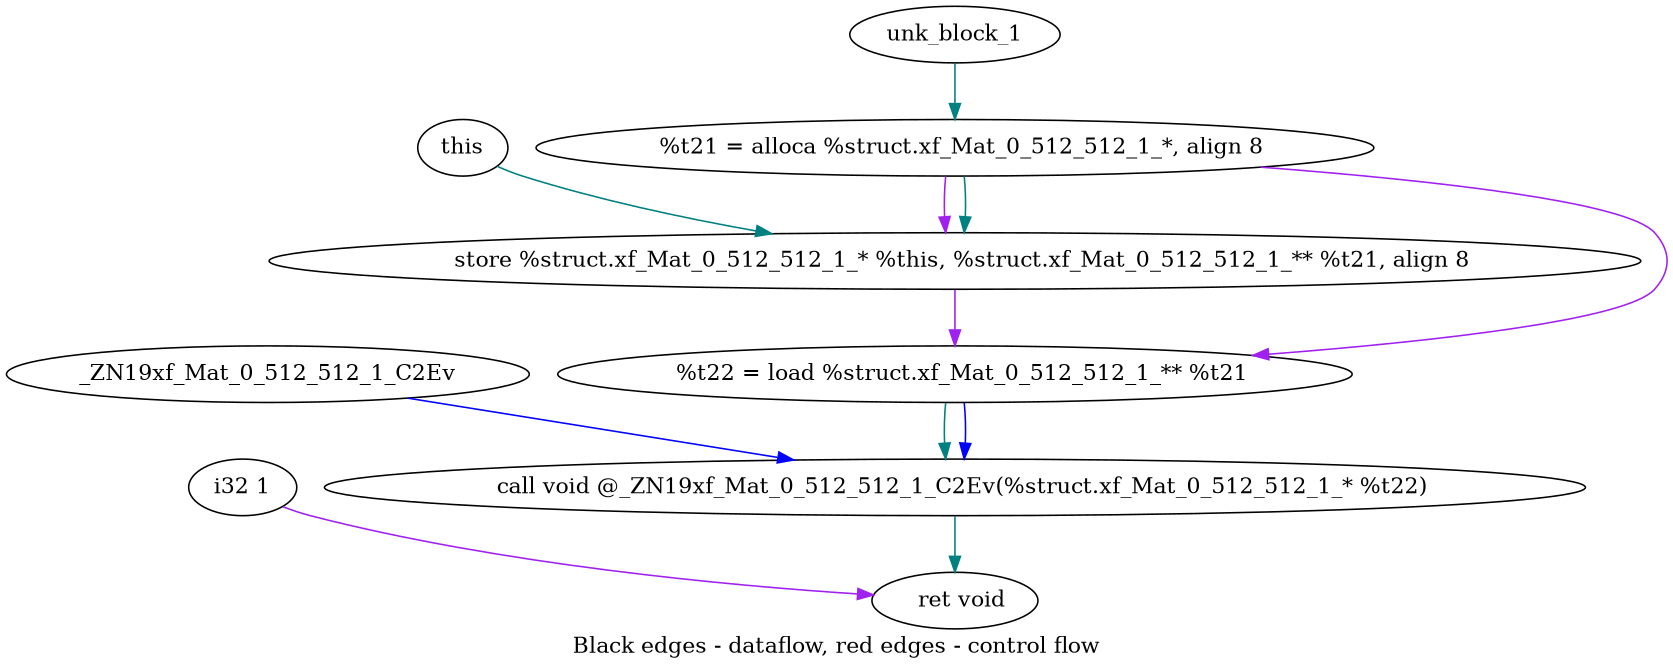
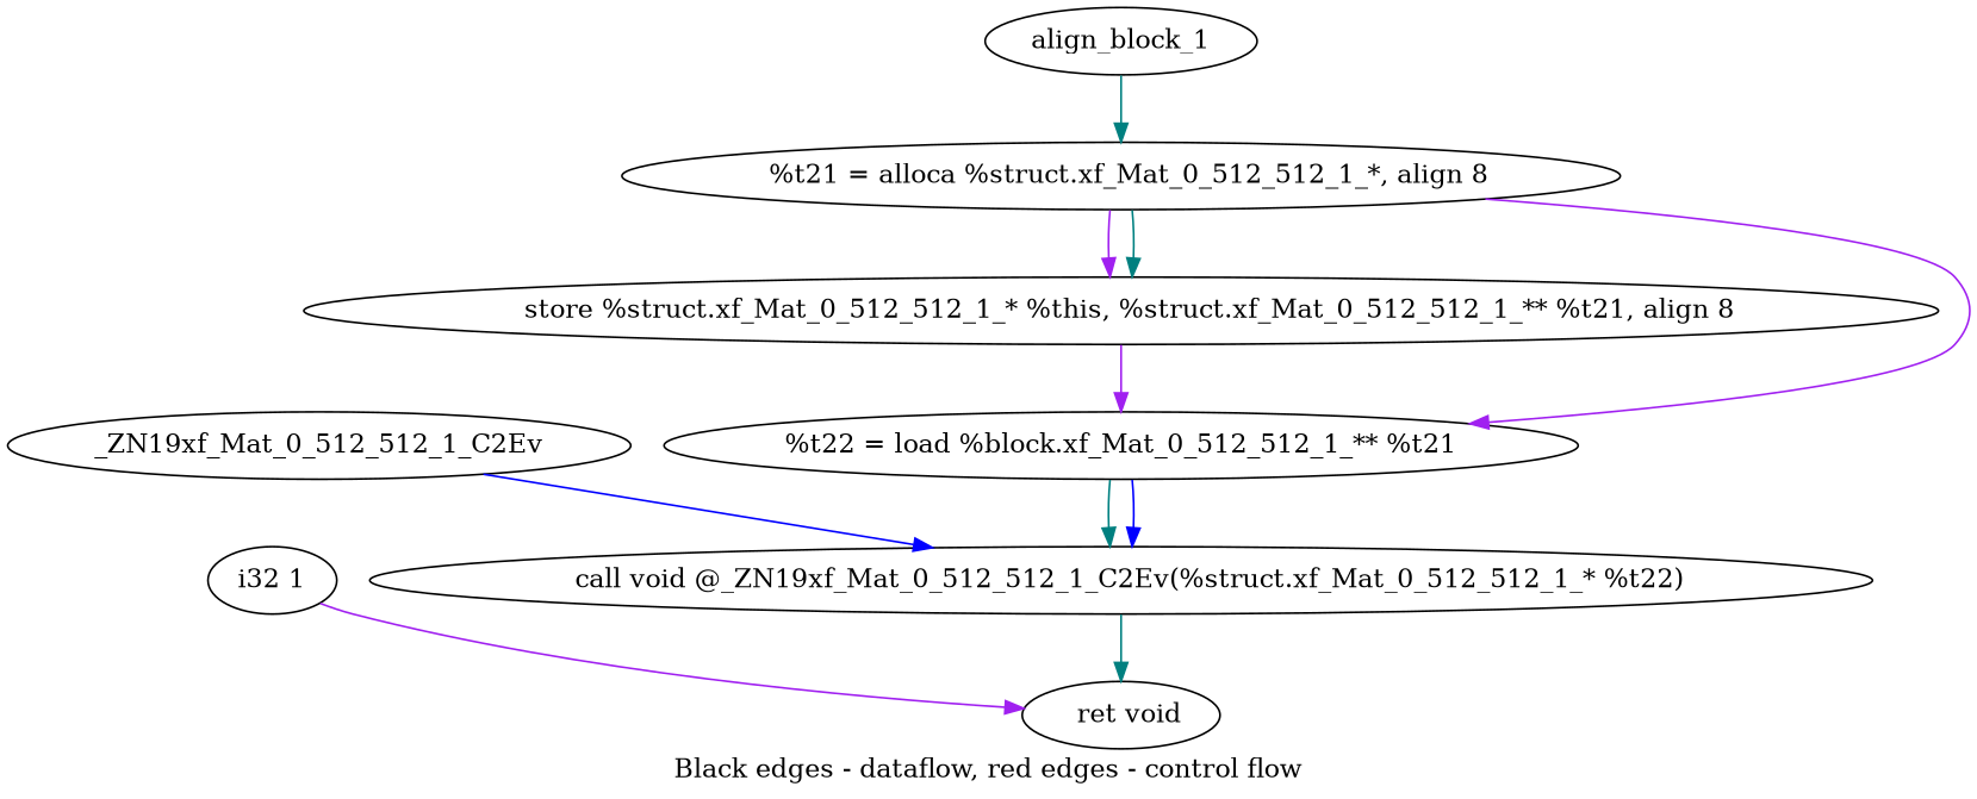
  digraph {
    compound=true
    label="Black edges - dataflow, red edges - control flow"
    edge [color=teal]
    n1 [label="  %t21 = alloca %struct.xf_Mat_0_512_512_1_*, align 8"]
    n2 [label="  store %struct.xf_Mat_0_512_512_1_* %this, %struct.xf_Mat_0_512_512_1_** %t21, align 8"]
-   n3 [label="  %t22 = load %struct.xf_Mat_0_512_512_1_** %t21"]
+   n3 [label="%t22 = load %block.xf_Mat_0_512_512_1_** %t21"]
    n4 [label="  call void @_ZN19xf_Mat_0_512_512_1_C2Ev(%struct.xf_Mat_0_512_512_1_* %t22)"]
    n5 [label="  ret void"]
-   unk_block_1
+   unk_block_1 [label=align_block_1]
    "i32 1"
-   this
    _ZN19xf_Mat_0_512_512_1_C2Ev
    n1 -> n2 [color=purple weight=2]
    n1 -> n2
    n1 -> n3 [color=purple]
    n2 -> n3 [color=purple weight=2]
    n3 -> n4 [weight=2]
    n3 -> n4 [color=blue]
    n4 -> n5 [weight=2]
    unk_block_1 -> n1
    "i32 1" -> n5 [color=purple]
-   this -> n2
    _ZN19xf_Mat_0_512_512_1_C2Ev -> n4 [color=blue]
  }
